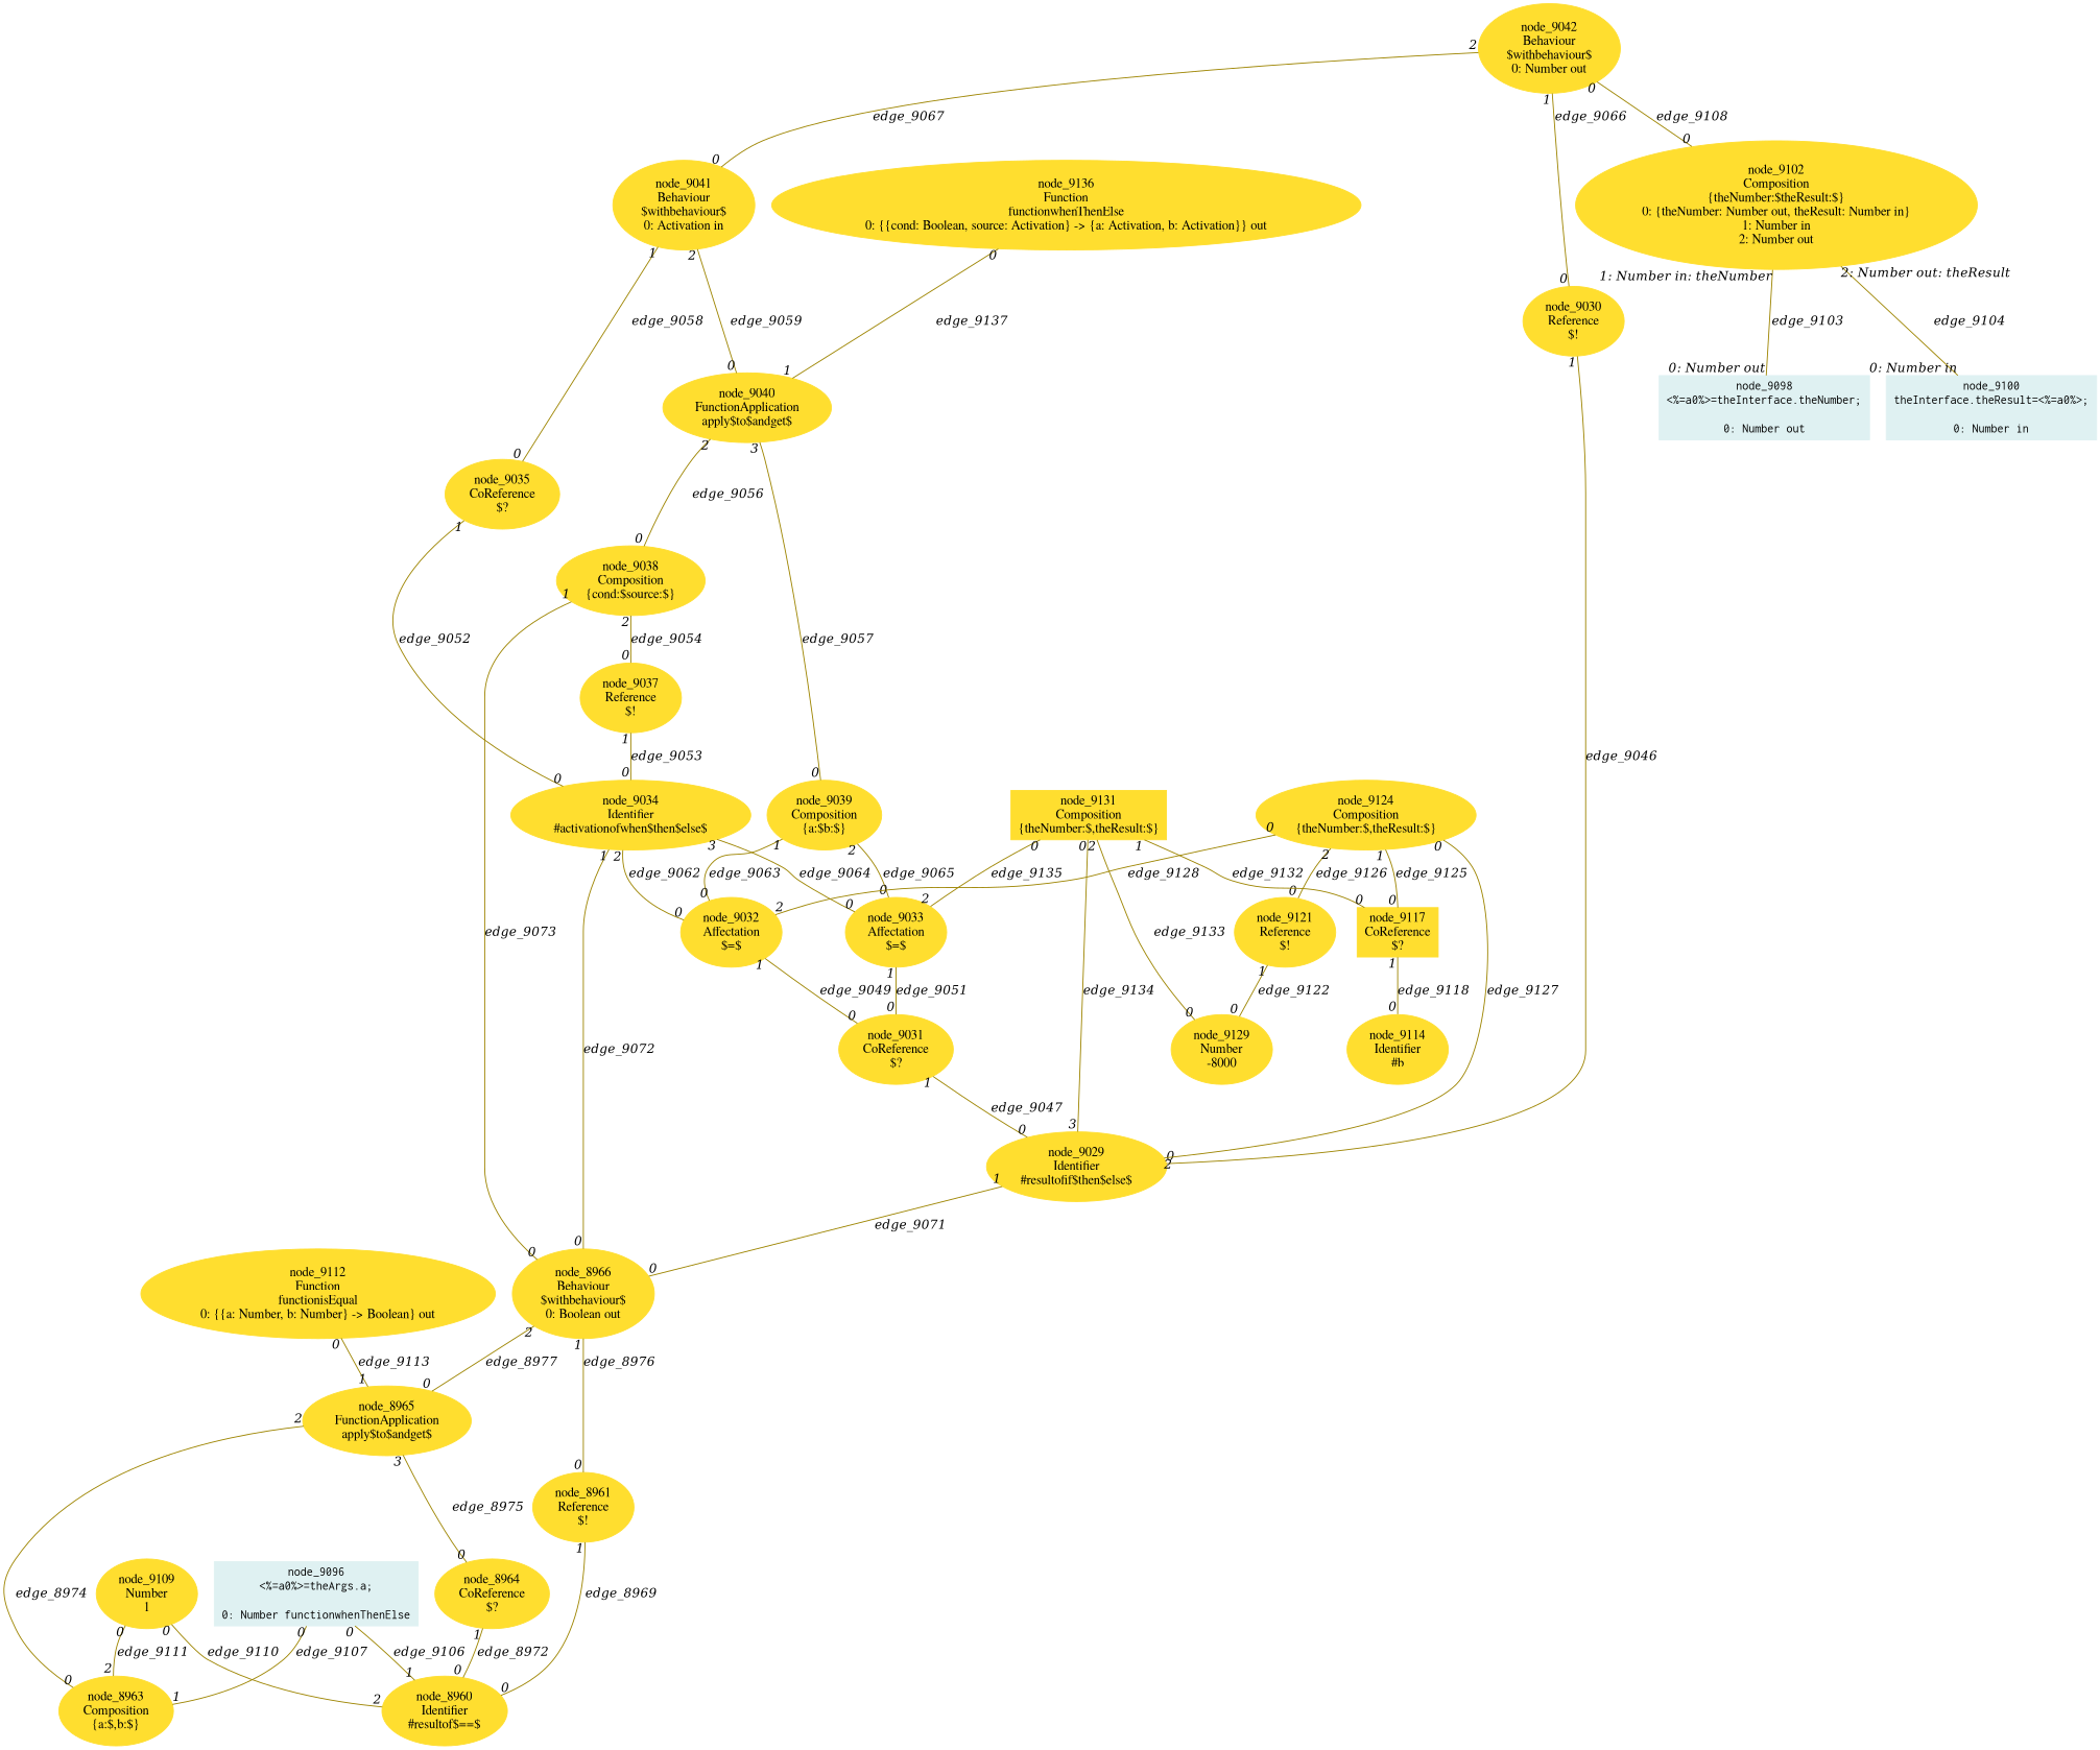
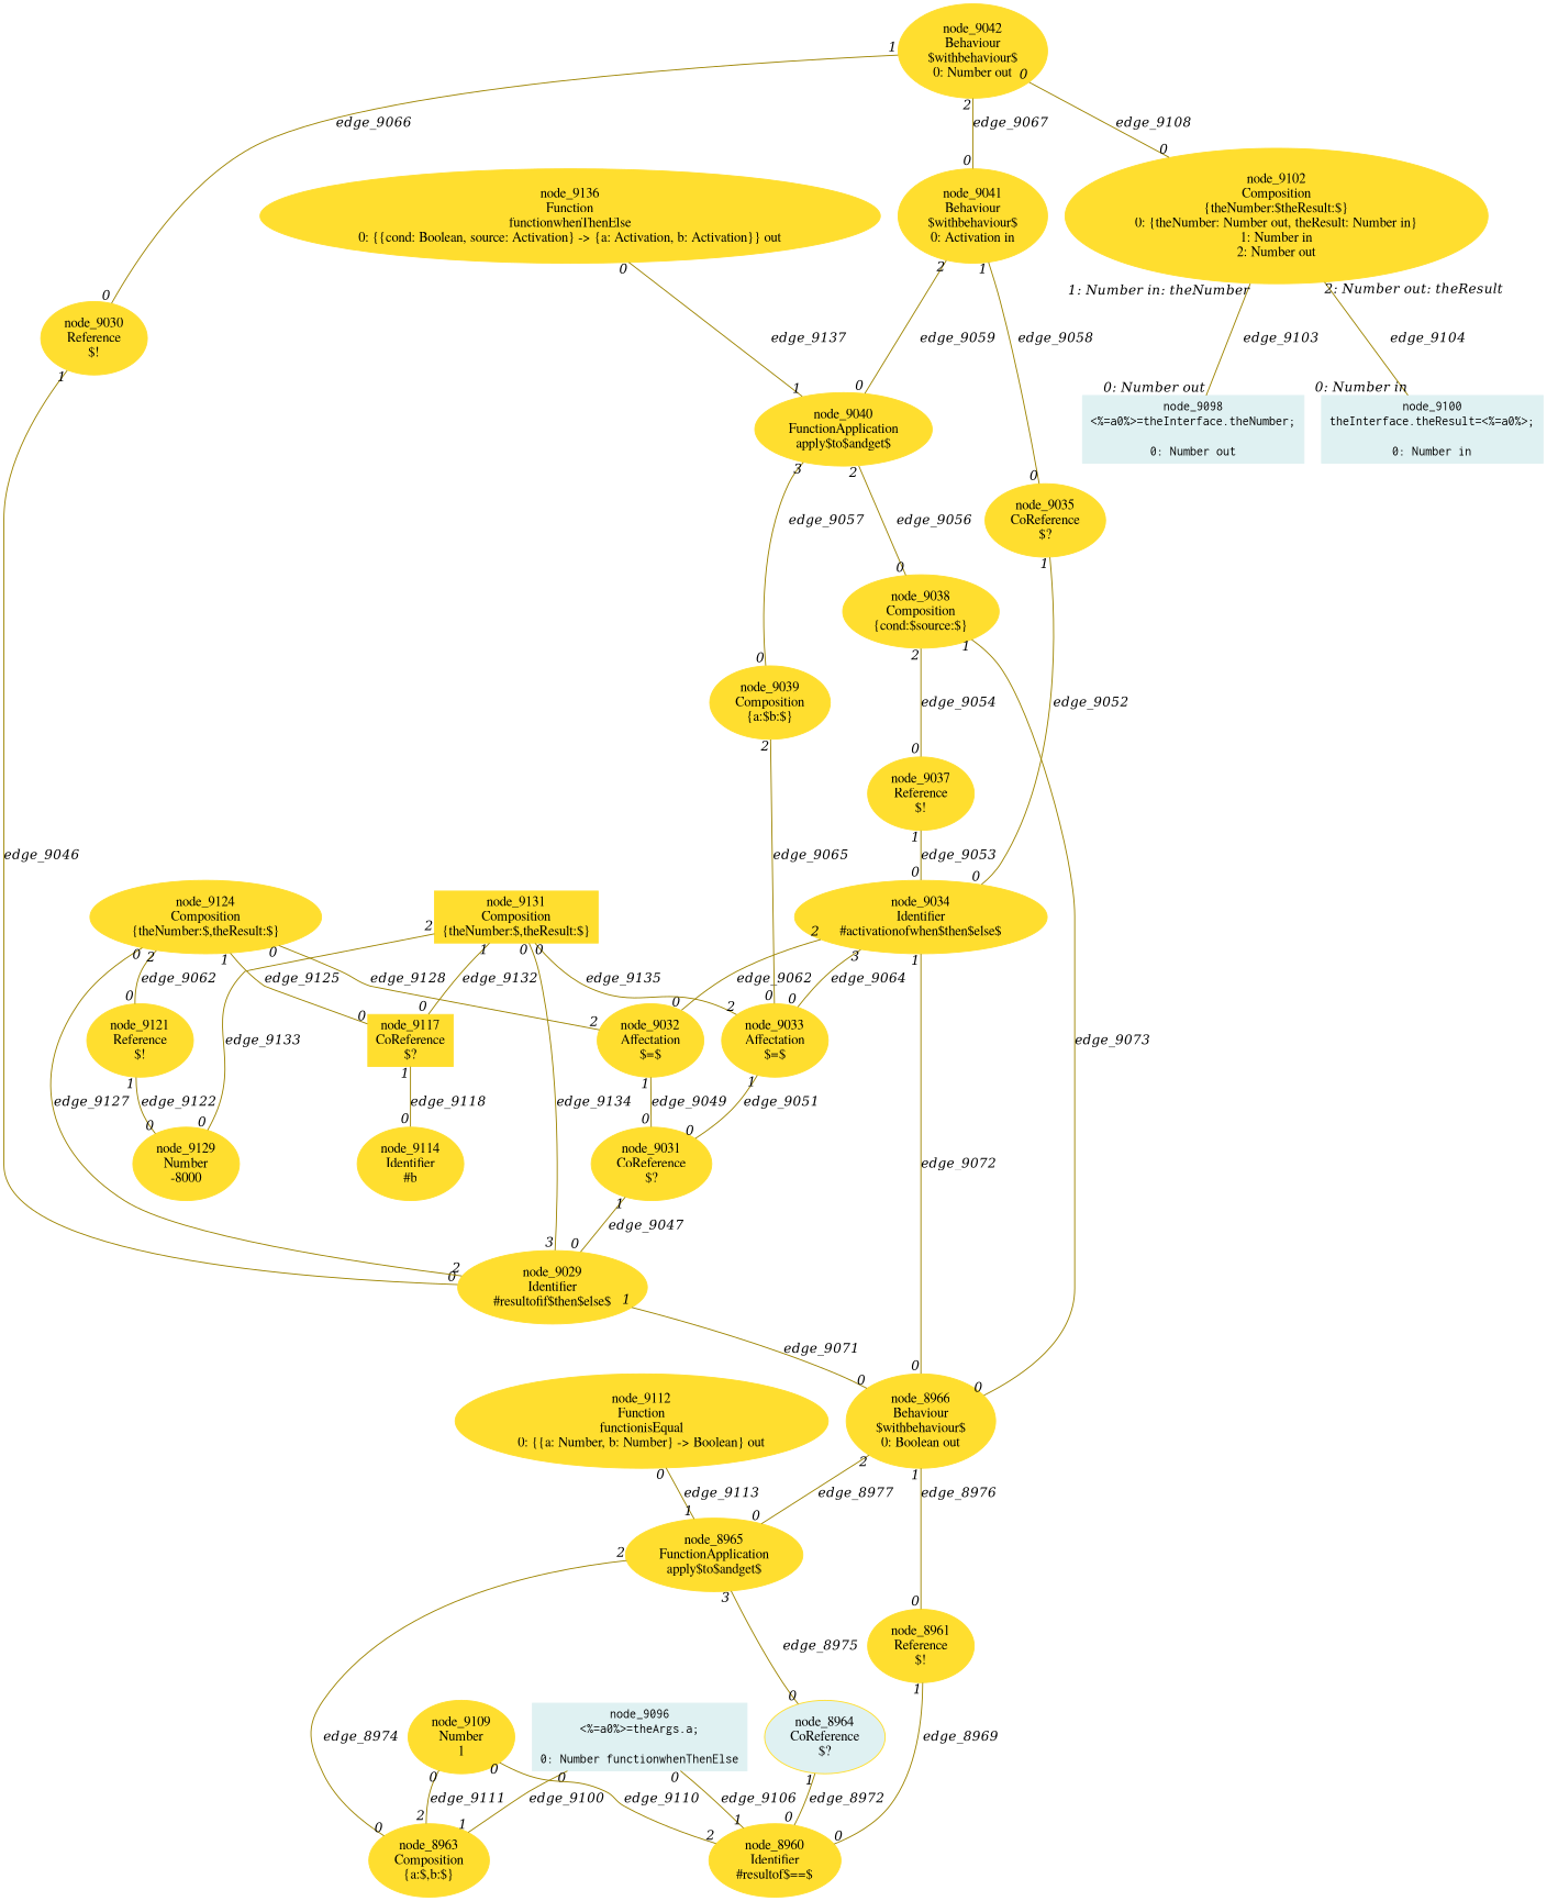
  digraph {
    node [color="#ffde2f" fontname=Times shape=ellipse style=filled]
    edge [arrowHead=none arrowsize=1 color="#9d8400" dir=none fontname="Times-Italic" headlabel=0 taillabel=1]
    n1 [label="node_8960\nIdentifier\n#resultof$==$\n"]
    n2 [label="node_8961\nReference\n$!\n"]
    n3 [label="node_8963\nComposition\n{a:$,b:$}\n"]
-   n4 [label="node_8964\nCoReference\n$?\n"]
+   n4 [label="node_8964\nCoReference\n$?\n" fillcolor="#dff1f2"]
    n5 [label="node_8965\nFunctionApplication\napply$to$andget$\n"]
    n6 [label="node_8966\nBehaviour\n$withbehaviour$\n0: Boolean out"]
    n7 [label="node_9029\nIdentifier\n#resultofif$then$else$\n"]
    n8 [label="node_9030\nReference\n$!\n"]
    n9 [label="node_9031\nCoReference\n$?\n"]
    n10 [label="node_9032\nAffectation\n$=$\n"]
    n11 [label="node_9033\nAffectation\n$=$\n"]
    n12 [label="node_9034\nIdentifier\n#activationofwhen$then$else$\n"]
    n13 [label="node_9035\nCoReference\n$?\n"]
    n14 [label="node_9037\nReference\n$!\n"]
    n15 [label="node_9038\nComposition\n{cond:$source:$}\n"]
    n16 [label="node_9039\nComposition\n{a:$b:$}\n"]
    n17 [label="node_9040\nFunctionApplication\napply$to$andget$\n"]
    n18 [label="node_9041\nBehaviour\n$withbehaviour$\n0: Activation in"]
    n19 [label="node_9042\nBehaviour\n$withbehaviour$\n0: Number out"]
    n20 [label="node_9102\nComposition\n{theNumber:$theResult:$}\n0: {theNumber: Number out, theResult: Number in}\n1: Number in\n2: Number out"]
    n21 [color="#dff1f2" fontname=Courier label="node_9098\n<%=a0%>=theInterface.theNumber;\n\n0: Number out" shape=box]
    n22 [color="#dff1f2" fontname=Courier label="node_9100\ntheInterface.theResult=<%=a0%>;\n\n0: Number in" shape=box]
    n23 [color="#dff1f2" fontname=Courier label="node_9096\n<%=a0%>=theArgs.a;\n\n0: Number functionwhenThenElse" shape=box]
    n24 [label="node_9109\nNumber\n1\n"]
    n25 [label="node_9112\nFunction\nfunctionisEqual\n0: {{a: Number, b: Number} -> Boolean} out"]
    n26 [label="node_9114\nIdentifier\n#b\n"]
    n27 [label="node_9117\nCoReference\n$?\n" shape=box]
    n28 [label="node_9121\nReference\n$!\n"]
    n29 [label="node_9129\nNumber\n-8000\n"]
    n30 [label="node_9124\nComposition\n{theNumber:$,theResult:$}\n"]
    n31 [label="node_9131\nComposition\n{theNumber:$,theResult:$}\n" shape=box]
    n32 [label="node_9136\nFunction\nfunctionwhenThenElse\n0: {{cond: Boolean, source: Activation} -> {a: Activation, b: Activation}} out"]
    n2 -> n1 [label=edge_8969]
    n4 -> n1 [label=edge_8972]
    n5 -> n3 [label=edge_8974 taillabel=2]
    n5 -> n4 [label=edge_8975 taillabel=3]
    n6 -> n2 [label=edge_8976]
    n6 -> n5 [label=edge_8977 taillabel=2]
    n7 -> n6 [label=edge_9071]
    n8 -> n7 [label=edge_9046]
    n9 -> n7 [label=edge_9047]
    n10 -> n9 [label=edge_9049]
    n11 -> n9 [label=edge_9051]
    n12 -> n6 [label=edge_9072]
    n12 -> n10 [label=edge_9062 taillabel=2]
    n12 -> n11 [label=edge_9064 taillabel=3]
    n13 -> n12 [label=edge_9052]
    n14 -> n12 [label=edge_9053]
    n15 -> n6 [label=edge_9073]
    n15 -> n14 [label=edge_9054 taillabel=2]
-   n16 -> n10 [label=edge_9063]
    n16 -> n11 [label=edge_9065 taillabel=2]
    n17 -> n15 [label=edge_9056 taillabel=2]
    n17 -> n16 [label=edge_9057 taillabel=3]
    n18 -> n13 [label=edge_9058]
    n18 -> n17 [label=edge_9059 taillabel=2]
    n19 -> n8 [label=edge_9066]
    n19 -> n18 [label=edge_9067 taillabel=2]
    n19 -> n20 [label=edge_9108 taillabel=0]
    n20 -> n21 [headlabel="0: Number out" label=edge_9103 taillabel="1: Number in: theNumber"]
    n20 -> n22 [headlabel="0: Number in" label=edge_9104 taillabel="2: Number out: theResult"]
    n23 -> n1 [headlabel=1 label=edge_9106 taillabel=0]
-   n23 -> n3 [headlabel=1 label=edge_9107 taillabel=0]
+   n23 -> n3 [headlabel=1 label=edge_9100 taillabel=0]
    n24 -> n1 [headlabel=2 label=edge_9110 taillabel=0]
    n24 -> n3 [headlabel=2 label=edge_9111 taillabel=0]
    n25 -> n5 [headlabel=1 label=edge_9113 taillabel=0]
    n27 -> n26 [label=edge_9118]
    n28 -> n29 [label=edge_9122]
    n30 -> n7 [headlabel=2 label=edge_9127 taillabel=0]
    n30 -> n10 [headlabel=2 label=edge_9128 taillabel=0]
    n30 -> n27 [label=edge_9125]
-   n30 -> n28 [label=edge_9126 taillabel=2]
+   n30 -> n28 [label=edge_9062 taillabel=2]
    n31 -> n7 [headlabel=3 label=edge_9134 taillabel=0]
    n31 -> n11 [headlabel=2 label=edge_9135 taillabel=0]
    n31 -> n27 [label=edge_9132]
    n31 -> n29 [label=edge_9133 taillabel=2]
    n32 -> n17 [headlabel=1 label=edge_9137 taillabel=0]
  }
